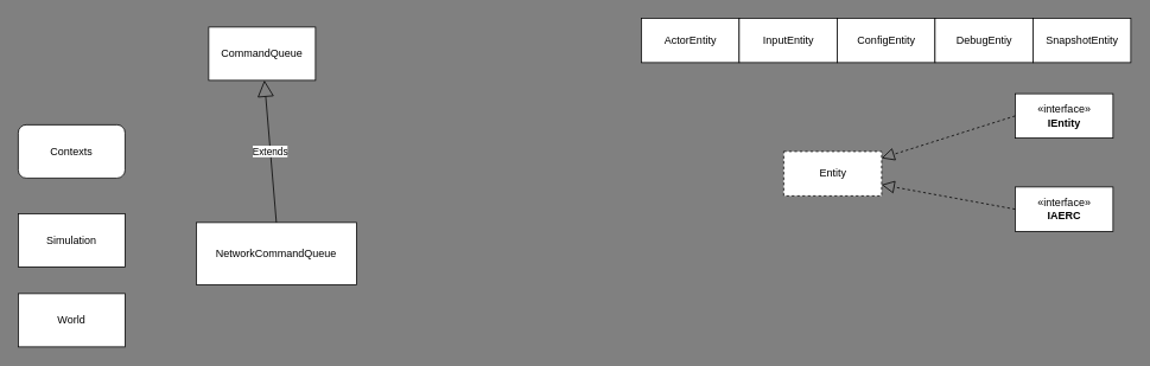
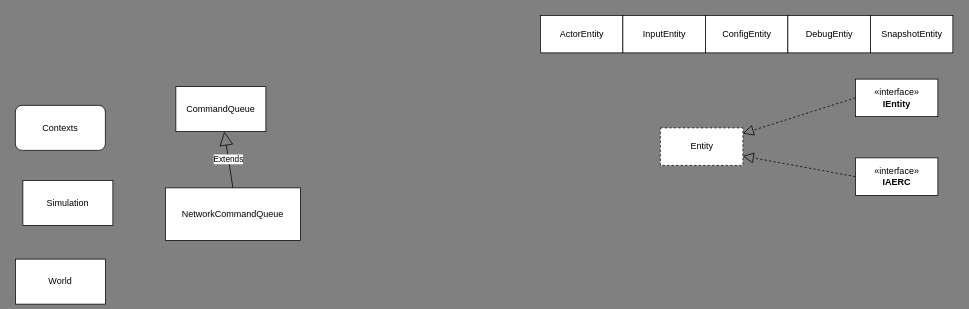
  <mxCell id="0" />
  <mxCell id="1" parent="0" />
- <mxCell id="2" value="CommandQueue" style="rounded=0;whiteSpace=wrap;html=1;" parent="1" vertex="1"><mxGeometry x="234" y="30" width="120" height="60" as="geometry" /></mxCell>
+ <mxCell id="2" value="CommandQueue" style="rounded=0;whiteSpace=wrap;html=1;" parent="1" vertex="1"><mxGeometry x="234" y="115" width="120" height="60" as="geometry" /></mxCell>
  <mxCell id="3" value="Contexts" style="whiteSpace=wrap;html=1;rounded=1;" parent="1" vertex="1"><mxGeometry x="20" y="140" width="120" height="60" as="geometry" /></mxCell>
- <mxCell id="4" value="Simulation" style="rounded=0;whiteSpace=wrap;html=1;" parent="1" vertex="1"><mxGeometry x="20" y="240" width="120" height="60" as="geometry" /></mxCell>
- <mxCell id="5" value="World" style="rounded=0;whiteSpace=wrap;html=1;" parent="1" vertex="1"><mxGeometry x="20" y="330" width="120" height="60" as="geometry" /></mxCell>
+ <mxCell id="4" value="Simulation" style="rounded=0;whiteSpace=wrap;html=1;" parent="1" vertex="1"><mxGeometry x="30" y="240" width="120" height="60" as="geometry" /></mxCell>
+ <mxCell id="5" value="World" style="rounded=0;whiteSpace=wrap;html=1;" parent="1" vertex="1"><mxGeometry x="20" y="345" width="120" height="60" as="geometry" /></mxCell>
  <mxCell id="6" value="NetworkCommandQueue" style="rounded=0;whiteSpace=wrap;html=1;" parent="1" vertex="1"><mxGeometry x="220" y="250" width="180" height="70" as="geometry" /></mxCell>
  <mxCell id="7" value="Extends" style="endArrow=block;endSize=16;endFill=0;html=1;exitX=0.5;exitY=0;exitDx=0;exitDy=0;" parent="1" source="6" target="2" edge="1"><mxGeometry width="160" relative="1" as="geometry"><mxPoint x="250" y="300" as="sourcePoint" /><mxPoint x="410" y="300" as="targetPoint" /></mxGeometry></mxCell>
  <mxCell id="8" value="Entity" style="html=1;dashed=1;" vertex="1" parent="1"><mxGeometry x="880" y="170" width="110" height="50" as="geometry" /></mxCell>
  <mxCell id="9" value="«interface»&lt;br&gt;&lt;b&gt;IEntity&lt;/b&gt;" style="html=1;" vertex="1" parent="1"><mxGeometry x="1140" y="105" width="110" height="50" as="geometry" /></mxCell>
  <mxCell id="10" value="" style="endArrow=block;dashed=1;endFill=0;endSize=12;html=1;exitX=0;exitY=0.5;exitDx=0;exitDy=0;" edge="1" parent="1" source="9" target="8"><mxGeometry width="160" relative="1" as="geometry"><mxPoint x="860" y="280" as="sourcePoint" /><mxPoint x="1020" y="280" as="targetPoint" /></mxGeometry></mxCell>
  <mxCell id="11" value="«interface»&lt;br&gt;&lt;b&gt;IAERC&lt;/b&gt;" style="html=1;" vertex="1" parent="1"><mxGeometry x="1140" y="210" width="110" height="50" as="geometry" /></mxCell>
  <mxCell id="12" value="" style="endArrow=block;dashed=1;endFill=0;endSize=12;html=1;exitX=0;exitY=0.5;exitDx=0;exitDy=0;entryX=1;entryY=0.75;entryDx=0;entryDy=0;" edge="1" parent="1" source="11" target="8"><mxGeometry width="160" relative="1" as="geometry"><mxPoint x="1140" y="205" as="sourcePoint" /><mxPoint x="1000" y="205" as="targetPoint" /></mxGeometry></mxCell>
  <mxCell id="13" value="ActorEntity" style="html=1;" vertex="1" parent="1"><mxGeometry x="720" y="20" width="110" height="50" as="geometry" /></mxCell>
  <mxCell id="14" value="InputEntity" style="html=1;" vertex="1" parent="1"><mxGeometry x="830" y="20" width="110" height="50" as="geometry" /></mxCell>
  <mxCell id="15" value="ConfigEntity" style="html=1;" vertex="1" parent="1"><mxGeometry x="940" y="20" width="110" height="50" as="geometry" /></mxCell>
  <mxCell id="16" value="DebugEntiy" style="html=1;" vertex="1" parent="1"><mxGeometry x="1050" y="20" width="110" height="50" as="geometry" /></mxCell>
  <mxCell id="17" value="SnapshotEntity" style="html=1;" vertex="1" parent="1"><mxGeometry x="1160" y="20" width="110" height="50" as="geometry" /></mxCell>
